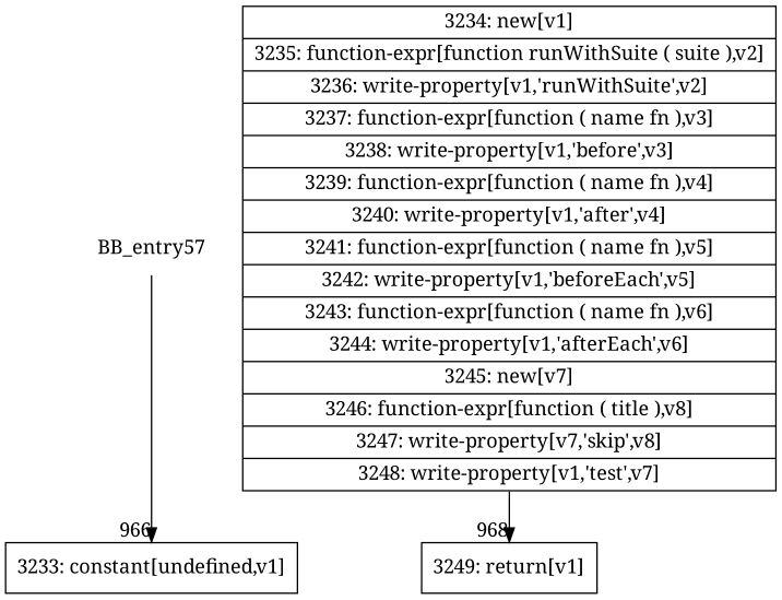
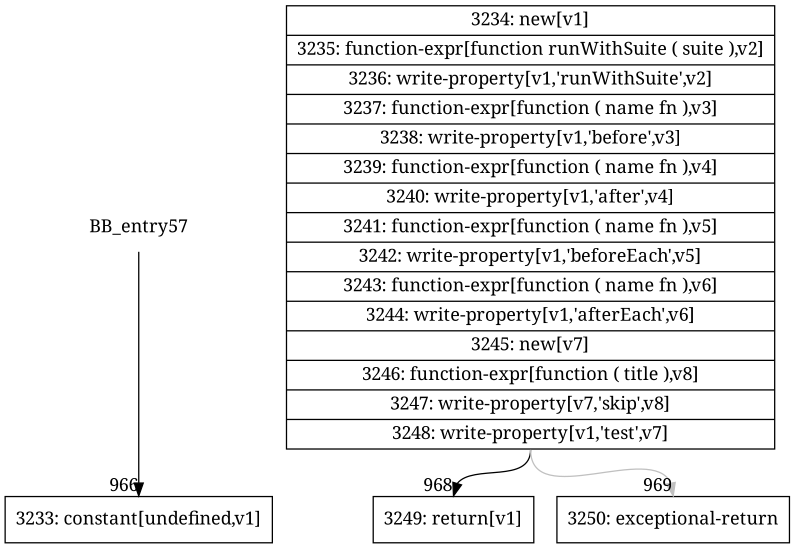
  digraph {
    fontname="Noto Serif"
    rankdir=TD
    node [fontname="Noto Serif" shape=record]
    edge [fontname="Noto Serif" headport=n tailport=s]
    n1 [label=BB_entry57 shape=none]
    n2 [label="{3233: constant[undefined,v1]}"]
    n3 [label="{3234: new[v1]|3235: function-expr[function runWithSuite ( suite ),v2]|3236: write-property[v1,'runWithSuite',v2]|3237: function-expr[function ( name fn ),v3]|3238: write-property[v1,'before',v3]|3239: function-expr[function ( name fn ),v4]|3240: write-property[v1,'after',v4]|3241: function-expr[function ( name fn ),v5]|3242: write-property[v1,'beforeEach',v5]|3243: function-expr[function ( name fn ),v6]|3244: write-property[v1,'afterEach',v6]|3245: new[v7]|3246: function-expr[function ( title ),v8]|3247: write-property[v7,'skip',v8]|3248: write-property[v1,'test',v7]}"]
    n4 [label="{3249: return[v1]}"]
+   n5 [label="{3250: exceptional-return}"]
    n1 -> n2 [headlabel="    966"]
    n3 -> n4 [headlabel="      968"]
+   n3 -> n5 [color=gray headlabel="      969"]
  }
